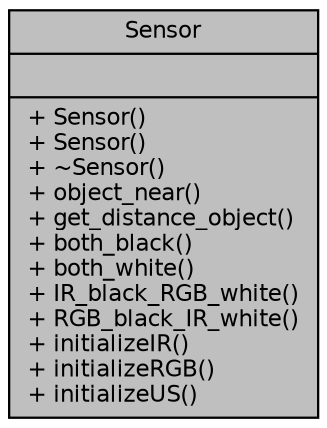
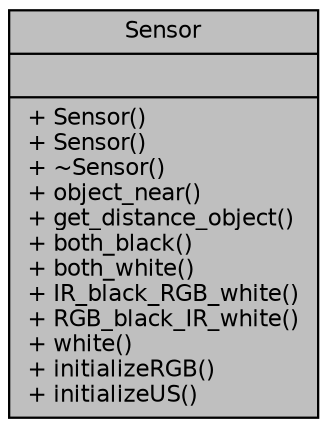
  digraph {
-   n1 [color=black fillcolor=grey75 fontcolor=black fontname=Helvetica fontsize=10 height=0.2 label="{Sensor\n||+ Sensor()\l+ Sensor()\l+ ~Sensor()\l+ object_near()\l+ get_distance_object()\l+ both_black()\l+ both_white()\l+ IR_black_RGB_white()\l+ RGB_black_IR_white()\l+ initializeIR()\l+ initializeRGB()\l+ initializeUS()\l}" shape=record style=filled width=0.4]
+   n1 [color=black fillcolor=grey75 fontcolor=black fontname=Helvetica fontsize=10 height=0.2 label="{Sensor\n||+ Sensor()\l+ Sensor()\l+ ~Sensor()\l+ object_near()\l+ get_distance_object()\l+ both_black()\l+ both_white()\l+ IR_black_RGB_white()\l+ RGB_black_IR_white()\l+ white()\l+ initializeRGB()\l+ initializeUS()\l}" shape=record style=filled width=0.4]
  }
